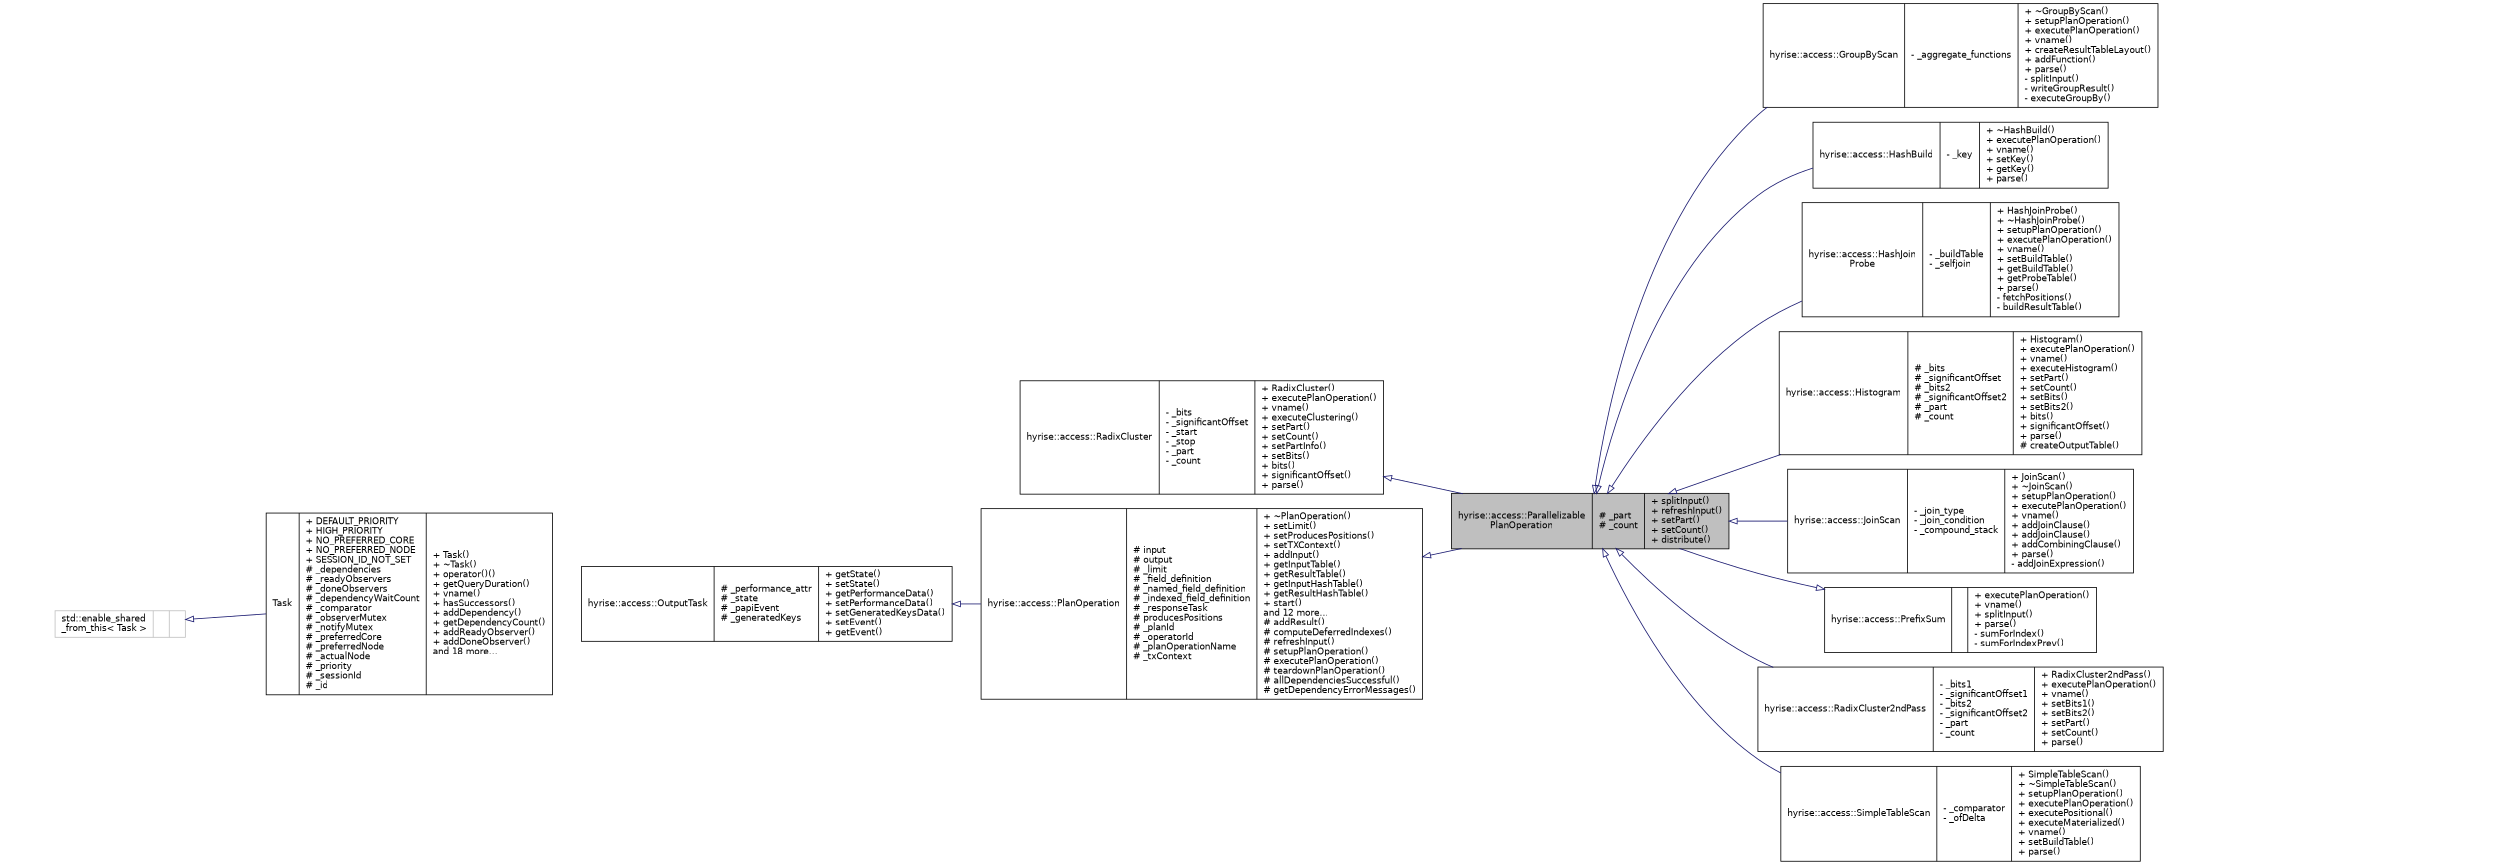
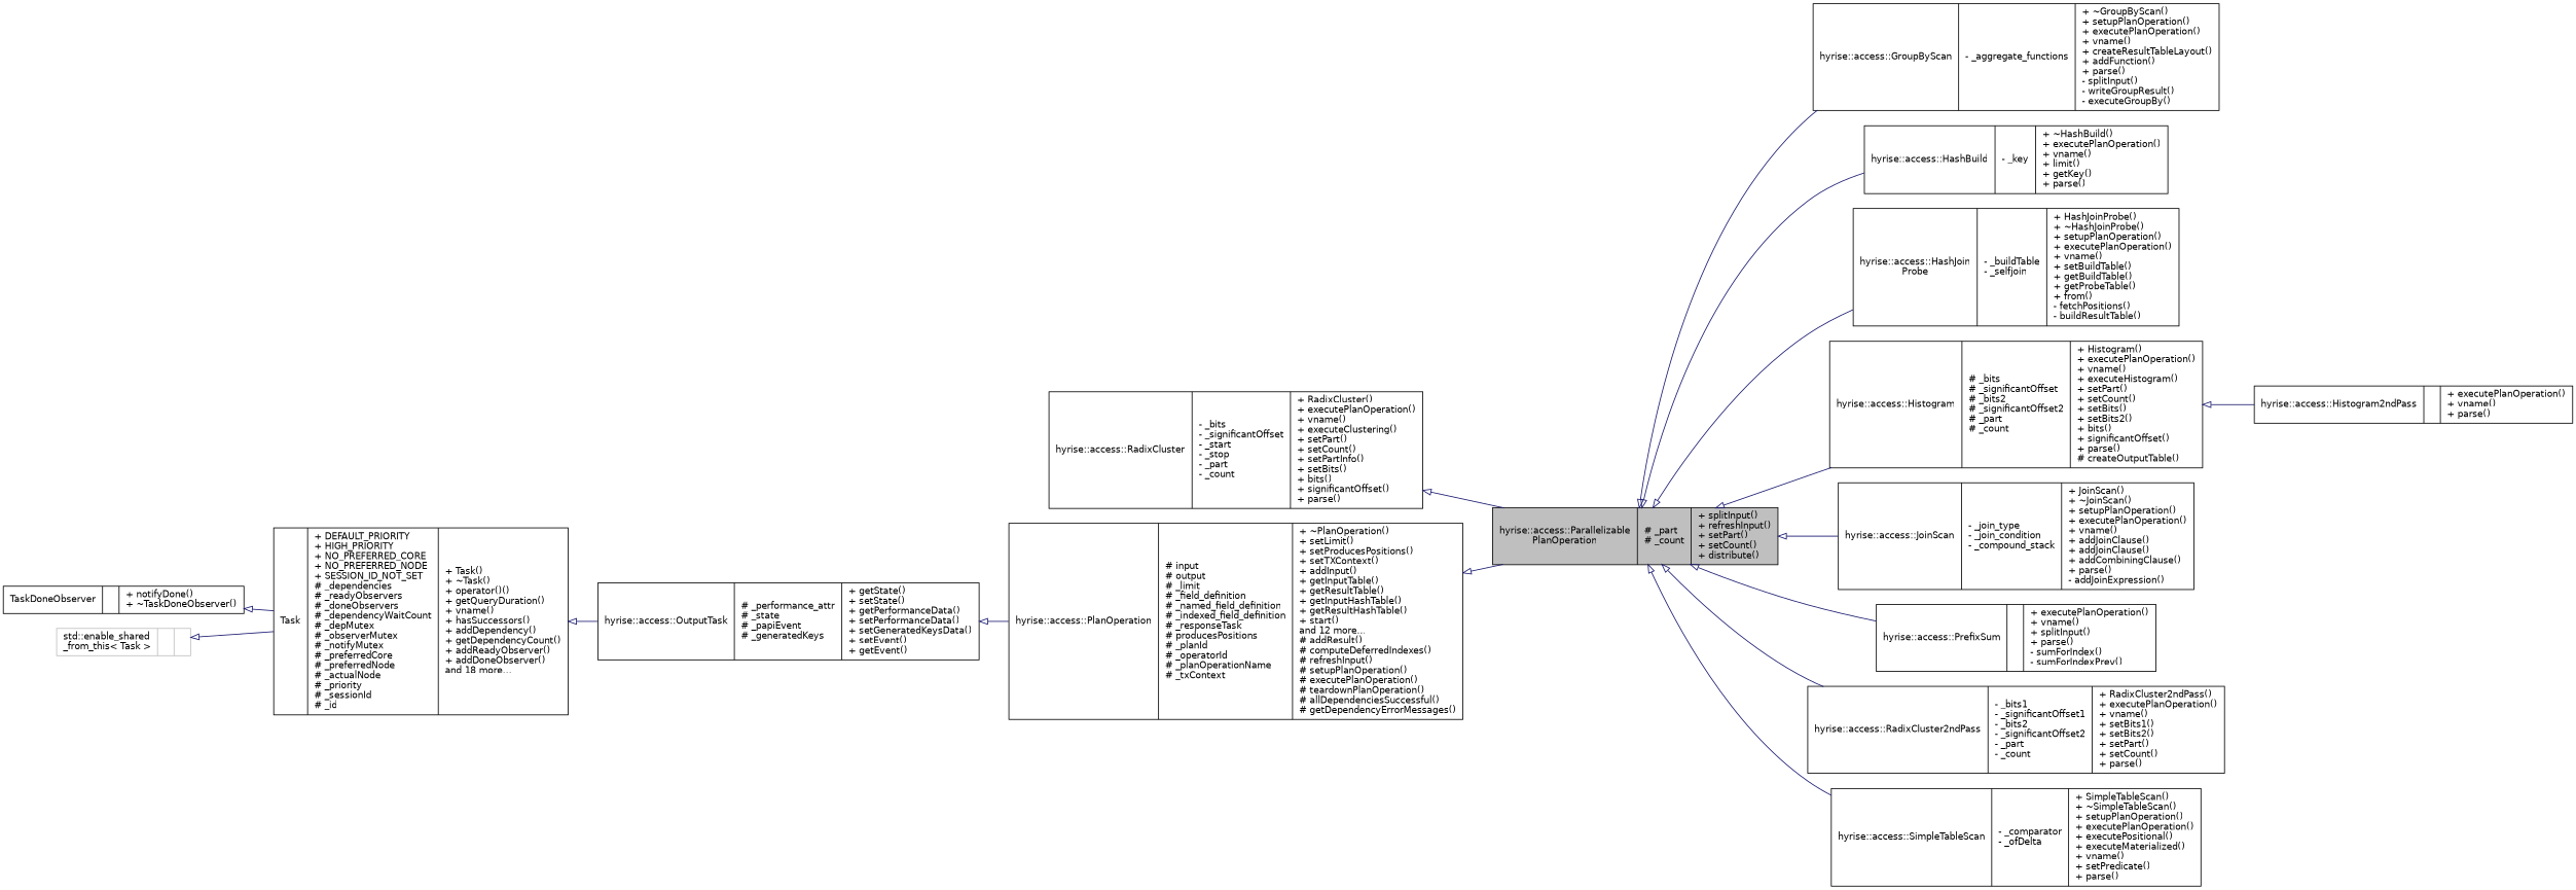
  digraph {
    rankdir=LR
    node [color=black fillcolor=white fontname=Helvetica fontsize=11 shape=record style=filled]
    edge [arrowtail=onormal color=midnightblue dir=back fontname=Helvetica fontsize=11 labelfontname=Helvetica labelfontsize=11 style=solid]
    n1 [fillcolor=grey75 fontcolor=black height=0.2 label="{hyrise::access::Parallelizable\lPlanOperation\n|# _part\l# _count\l|+ splitInput()\l+ refreshInput()\l+ setPart()\l+ setCount()\l+ distribute()\l}" width=0.4]
    n2 [height=0.2 label="{hyrise::access::GroupByScan\n|- _aggregate_functions\l|+ ~GroupByScan()\l+ setupPlanOperation()\l+ executePlanOperation()\l+ vname()\l+ createResultTableLayout()\l+ addFunction()\l+ parse()\l- splitInput()\l- writeGroupResult()\l- executeGroupBy()\l}" width=0.4]
-   n3 [height=0.2 label="{hyrise::access::HashBuild\n|- _key\l|+ ~HashBuild()\l+ executePlanOperation()\l+ vname()\l+ setKey()\l+ getKey()\l+ parse()\l}" width=0.4]
-   n4 [height=0.2 label="{hyrise::access::HashJoin\lProbe\n|- _buildTable\l- _selfjoin\l|+ HashJoinProbe()\l+ ~HashJoinProbe()\l+ setupPlanOperation()\l+ executePlanOperation()\l+ vname()\l+ setBuildTable()\l+ getBuildTable()\l+ getProbeTable()\l+ parse()\l- fetchPositions()\l- buildResultTable()\l}" width=0.4]
+   n3 [height=0.2 label="{hyrise::access::HashBuild\n|- _key\l|+ ~HashBuild()\l+ executePlanOperation()\l+ vname()\l+ limit()\l+ getKey()\l+ parse()\l}" width=0.4]
+   n4 [height=0.2 label="{hyrise::access::HashJoin\lProbe\n|- _buildTable\l- _selfjoin\l|+ HashJoinProbe()\l+ ~HashJoinProbe()\l+ setupPlanOperation()\l+ executePlanOperation()\l+ vname()\l+ setBuildTable()\l+ getBuildTable()\l+ getProbeTable()\l+ from()\l- fetchPositions()\l- buildResultTable()\l}" width=0.4]
    n5 [height=0.2 label="{hyrise::access::Histogram\n|# _bits\l# _significantOffset\l# _bits2\l# _significantOffset2\l# _part\l# _count\l|+ Histogram()\l+ executePlanOperation()\l+ vname()\l+ executeHistogram()\l+ setPart()\l+ setCount()\l+ setBits()\l+ setBits2()\l+ bits()\l+ significantOffset()\l+ parse()\l# createOutputTable()\l}" width=0.4]
    n6 [height=0.2 label="{hyrise::access::JoinScan\n|- _join_type\l- _join_condition\l- _compound_stack\l|+ JoinScan()\l+ ~JoinScan()\l+ setupPlanOperation()\l+ executePlanOperation()\l+ vname()\l+ addJoinClause()\l+ addJoinClause()\l+ addCombiningClause()\l+ parse()\l- addJoinExpression()\l}" width=0.4]
    n7 [height=0.2 label="{hyrise::access::PrefixSum\n||+ executePlanOperation()\l+ vname()\l+ splitInput()\l+ parse()\l- sumForIndex()\l- sumForIndexPrev()\l}" width=0.4]
    n8 [height=0.2 label="{hyrise::access::RadixCluster2ndPass\n|- _bits1\l- _significantOffset1\l- _bits2\l- _significantOffset2\l- _part\l- _count\l|+ RadixCluster2ndPass()\l+ executePlanOperation()\l+ vname()\l+ setBits1()\l+ setBits2()\l+ setPart()\l+ setCount()\l+ parse()\l}" width=0.4]
-   n9 [height=0.2 label="{hyrise::access::SimpleTableScan\n|- _comparator\l- _ofDelta\l|+ SimpleTableScan()\l+ ~SimpleTableScan()\l+ setupPlanOperation()\l+ executePlanOperation()\l+ executePositional()\l+ executeMaterialized()\l+ vname()\l+ setBuildTable()\l+ parse()\l}" width=0.4]
+   n9 [height=0.2 label="{hyrise::access::SimpleTableScan\n|- _comparator\l- _ofDelta\l|+ SimpleTableScan()\l+ ~SimpleTableScan()\l+ setupPlanOperation()\l+ executePlanOperation()\l+ executePositional()\l+ executeMaterialized()\l+ vname()\l+ setPredicate()\l+ parse()\l}" width=0.4]
+   n10 [height=0.2 label="{hyrise::access::Histogram2ndPass\n||+ executePlanOperation()\l+ vname()\l+ parse()\l}" width=0.4]
    n11 [height=0.2 label="{hyrise::access::RadixCluster\n|- _bits\l- _significantOffset\l- _start\l- _stop\l- _part\l- _count\l|+ RadixCluster()\l+ executePlanOperation()\l+ vname()\l+ executeClustering()\l+ setPart()\l+ setCount()\l+ setPartInfo()\l+ setBits()\l+ bits()\l+ significantOffset()\l+ parse()\l}" width=0.4]
    n12 [height=0.2 label="{hyrise::access::PlanOperation\n|# input\l# output\l# _limit\l# _field_definition\l# _named_field_definition\l# _indexed_field_definition\l# _responseTask\l# producesPositions\l# _planId\l# _operatorId\l# _planOperationName\l# _txContext\l|+ ~PlanOperation()\l+ setLimit()\l+ setProducesPositions()\l+ setTXContext()\l+ addInput()\l+ getInputTable()\l+ getResultTable()\l+ getInputHashTable()\l+ getResultHashTable()\l+ start()\land 12 more...\l# addResult()\l# computeDeferredIndexes()\l# refreshInput()\l# setupPlanOperation()\l# executePlanOperation()\l# teardownPlanOperation()\l# allDependenciesSuccessful()\l# getDependencyErrorMessages()\l}" width=0.4]
    n13 [height=0.2 label="{hyrise::access::OutputTask\n|# _performance_attr\l# _state\l# _papiEvent\l# _generatedKeys\l|+ getState()\l+ setState()\l+ getPerformanceData()\l+ setPerformanceData()\l+ setGeneratedKeysData()\l+ setEvent()\l+ getEvent()\l}" width=0.4]
-   n14 [height=0.2 label="{Task\n|+ DEFAULT_PRIORITY\l+ HIGH_PRIORITY\l+ NO_PREFERRED_CORE\l+ NO_PREFERRED_NODE\l+ SESSION_ID_NOT_SET\l# _dependencies\l# _readyObservers\l# _doneObservers\l# _dependencyWaitCount\l# _comparator\l# _observerMutex\l# _notifyMutex\l# _preferredCore\l# _preferredNode\l# _actualNode\l# _priority\l# _sessionId\l# _id\l|+ Task()\l+ ~Task()\l+ operator()()\l+ getQueryDuration()\l+ vname()\l+ hasSuccessors()\l+ addDependency()\l+ getDependencyCount()\l+ addReadyObserver()\l+ addDoneObserver()\land 18 more...\l}" width=0.4]
+   n14 [height=0.2 label="{Task\n|+ DEFAULT_PRIORITY\l+ HIGH_PRIORITY\l+ NO_PREFERRED_CORE\l+ NO_PREFERRED_NODE\l+ SESSION_ID_NOT_SET\l# _dependencies\l# _readyObservers\l# _doneObservers\l# _dependencyWaitCount\l# _depMutex\l# _observerMutex\l# _notifyMutex\l# _preferredCore\l# _preferredNode\l# _actualNode\l# _priority\l# _sessionId\l# _id\l|+ Task()\l+ ~Task()\l+ operator()()\l+ getQueryDuration()\l+ vname()\l+ hasSuccessors()\l+ addDependency()\l+ getDependencyCount()\l+ addReadyObserver()\l+ addDoneObserver()\land 18 more...\l}" width=0.4]
+   n15 [height=0.2 label="{TaskDoneObserver\n||+ notifyDone()\l+ ~TaskDoneObserver()\l}" width=0.4]
    n16 [color=grey75 height=0.2 label="{std::enable_shared\l_from_this\< Task \>\n||}" width=0.4]
    n1 -> n2
    n1 -> n3
    n1 -> n4
    n1 -> n5
    n1 -> n6
-   n7 -> n1
+   n1 -> n7
    n1 -> n8
    n1 -> n9
+   n5 -> n10
    n11 -> n1
    n12 -> n1
    n13 -> n12
+   n14 -> n13
+   n15 -> n14
    n16 -> n14
  }
